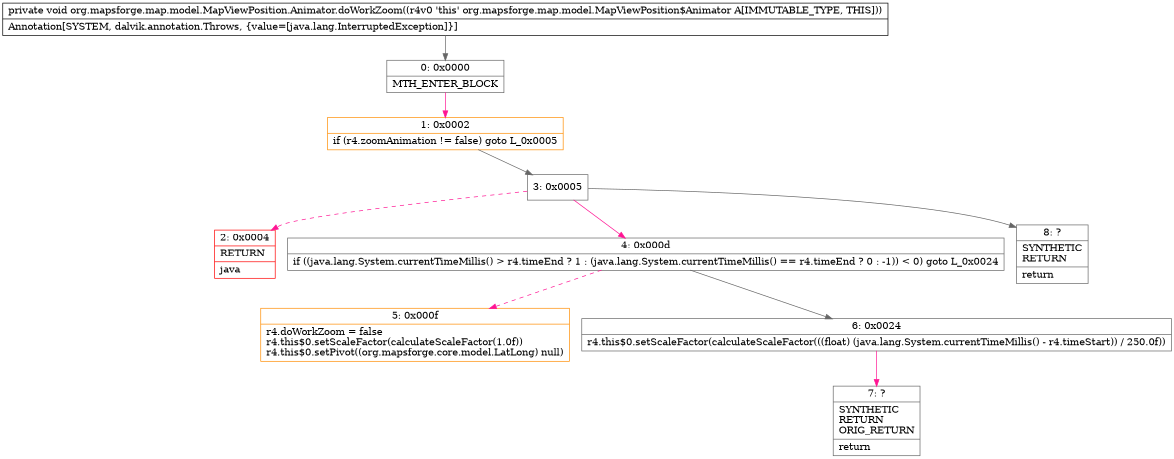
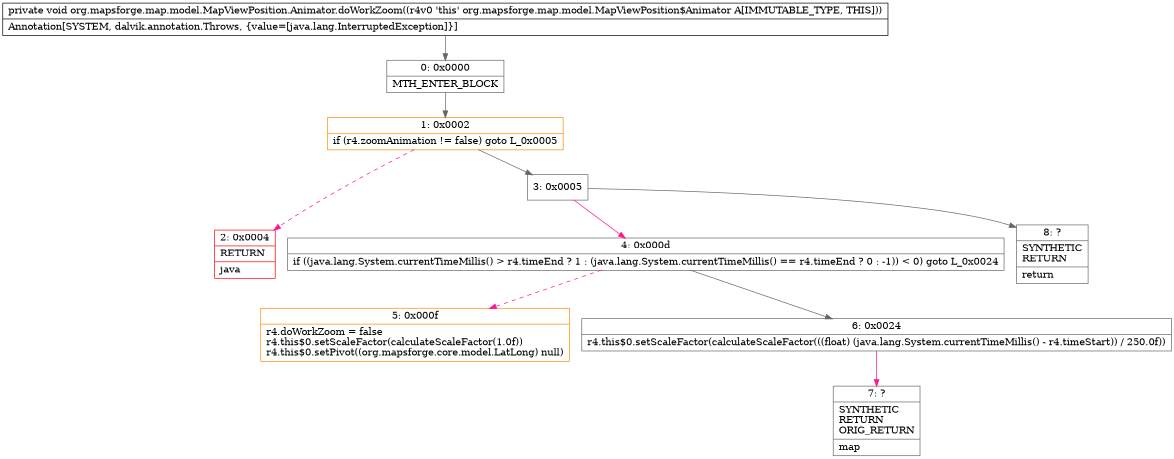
  digraph {
    node [color=gray40 shape=record]
    edge [color=deeppink]
    n1 [label="{0\:\ 0x0000|MTH_ENTER_BLOCK\l}"]
    n2 [color=darkorange label="{1\:\ 0x0002|if (r4.zoomAnimation != false) goto L_0x0005\l}"]
    n3 [color=red label="{2\:\ 0x0004|RETURN\l|java\l}"]
    n4 [label="{3\:\ 0x0005}"]
    n5 [label="{4\:\ 0x000d|if ((java.lang.System.currentTimeMillis() \> r4.timeEnd ? 1 : (java.lang.System.currentTimeMillis() == r4.timeEnd ? 0 : \-1)) \< 0) goto L_0x0024\l}"]
    n6 [label="{8\:\ ?|SYNTHETIC\lRETURN\l|return\l}"]
    n7 [color=darkorange label="{5\:\ 0x000f|r4.doWorkZoom = false\lr4.this$0.setScaleFactor(calculateScaleFactor(1.0f))\lr4.this$0.setPivot((org.mapsforge.core.model.LatLong) null)\l}"]
    n8 [label="{6\:\ 0x0024|r4.this$0.setScaleFactor(calculateScaleFactor(((float) (java.lang.System.currentTimeMillis() \- r4.timeStart)) \/ 250.0f))\l}"]
-   n9 [label="{7\:\ ?|SYNTHETIC\lRETURN\lORIG_RETURN\l|return\l}"]
+   n9 [label="{7\:\ ?|SYNTHETIC\lRETURN\lORIG_RETURN\l|map\l}"]
    n10 [color=black label="{private void org.mapsforge.map.model.MapViewPosition.Animator.doWorkZoom((r4v0 'this' org.mapsforge.map.model.MapViewPosition$Animator A[IMMUTABLE_TYPE, THIS]))  | Annotation[SYSTEM, dalvik.annotation.Throws, \{value=[java.lang.InterruptedException]\}]\l}"]
-   n1 -> n2
-   n4 -> n3 [style=dashed]
+   n1 -> n2 [color=gray40]
+   n2 -> n3 [style=dashed]
    n2 -> n4 [color=gray40]
    n4 -> n5
    n4 -> n6 [color=gray40]
    n5 -> n7 [style=dashed]
    n5 -> n8 [color=gray40]
    n8 -> n9
    n10 -> n1 [color=gray40]
  }
